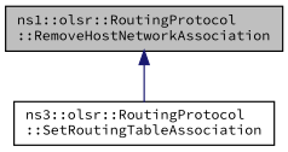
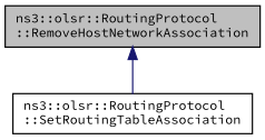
  digraph {
    rankdir=TB
    fontname="Source Code Pro"
    node [color=black fontname="Source Code Pro" fontsize=10 shape=record style=filled]
-   n1 [fillcolor=grey75 fontcolor=black height=0.2 label="ns1::olsr::RoutingProtocol\l::RemoveHostNetworkAssociation" width=0.4]
+   n1 [fillcolor=grey75 fontcolor=black height=0.2 label="ns3::olsr::RoutingProtocol\l::RemoveHostNetworkAssociation" width=0.4]
    n2 [fillcolor=white height=0.2 label="ns3::olsr::RoutingProtocol\l::SetRoutingTableAssociation" width=0.4]
    n1 -> n2 [color=midnightblue dir=back fontname="Source Code Pro" fontsize=10 labelfontname=Helvetica labelfontsize=10 style=solid]
  }
